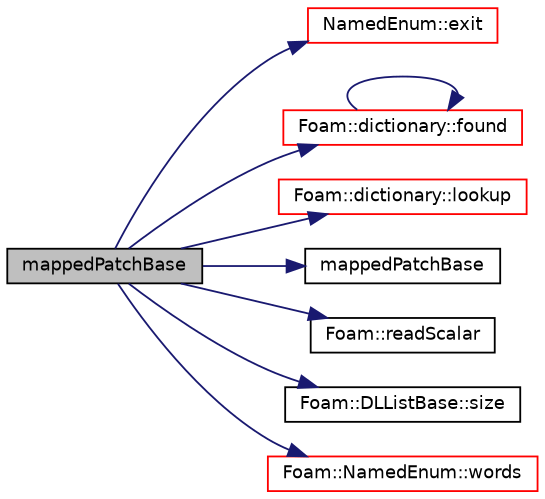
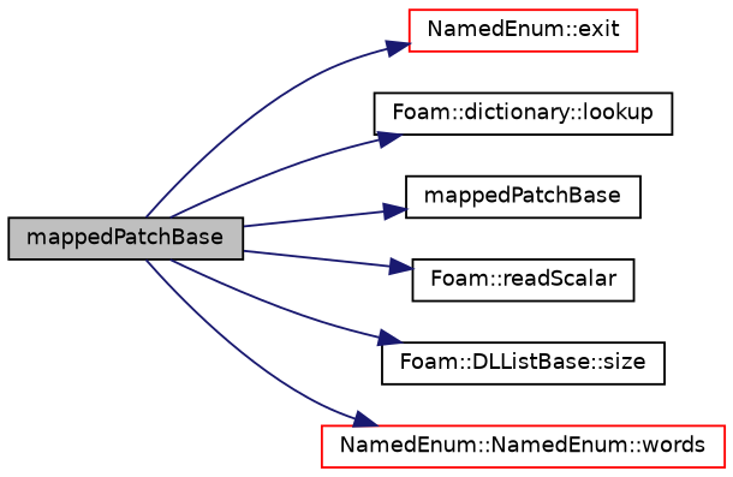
  digraph {
    rankdir=LR
    node [color=black fontname=Helvetica fontsize=10 shape=record]
    edge [color=midnightblue fontname=Helvetica fontsize=10 labelfontname=Helvetica labelfontsize=10 style=solid]
    n1 [fillcolor=grey75 fontcolor=black height=0.2 label=mappedPatchBase style=filled width=0.4]
    n2 [color=red height=0.2 label="NamedEnum::exit" width=0.4]
-   n3 [color=red height=0.2 label="Foam::dictionary::found" width=0.4]
-   n4 [color=red height=0.2 label="Foam::dictionary::lookup" width=0.4]
+   n4 [height=0.2 label="Foam::dictionary::lookup" width=0.4]
    n5 [height=0.2 label=mappedPatchBase width=0.4]
    n6 [height=0.2 label="Foam::readScalar" width=0.4]
    n7 [height=0.2 label="Foam::DLListBase::size" width=0.4]
-   n8 [color=red height=0.2 label="Foam::NamedEnum::words" width=0.4]
+   n8 [color=red height=0.2 label="NamedEnum::NamedEnum::words" width=0.4]
    n1 -> n2
-   n1 -> n3
    n1 -> n4
    n1 -> n5
    n1 -> n6
    n1 -> n7
    n1 -> n8
-   n3 -> n3
  }
